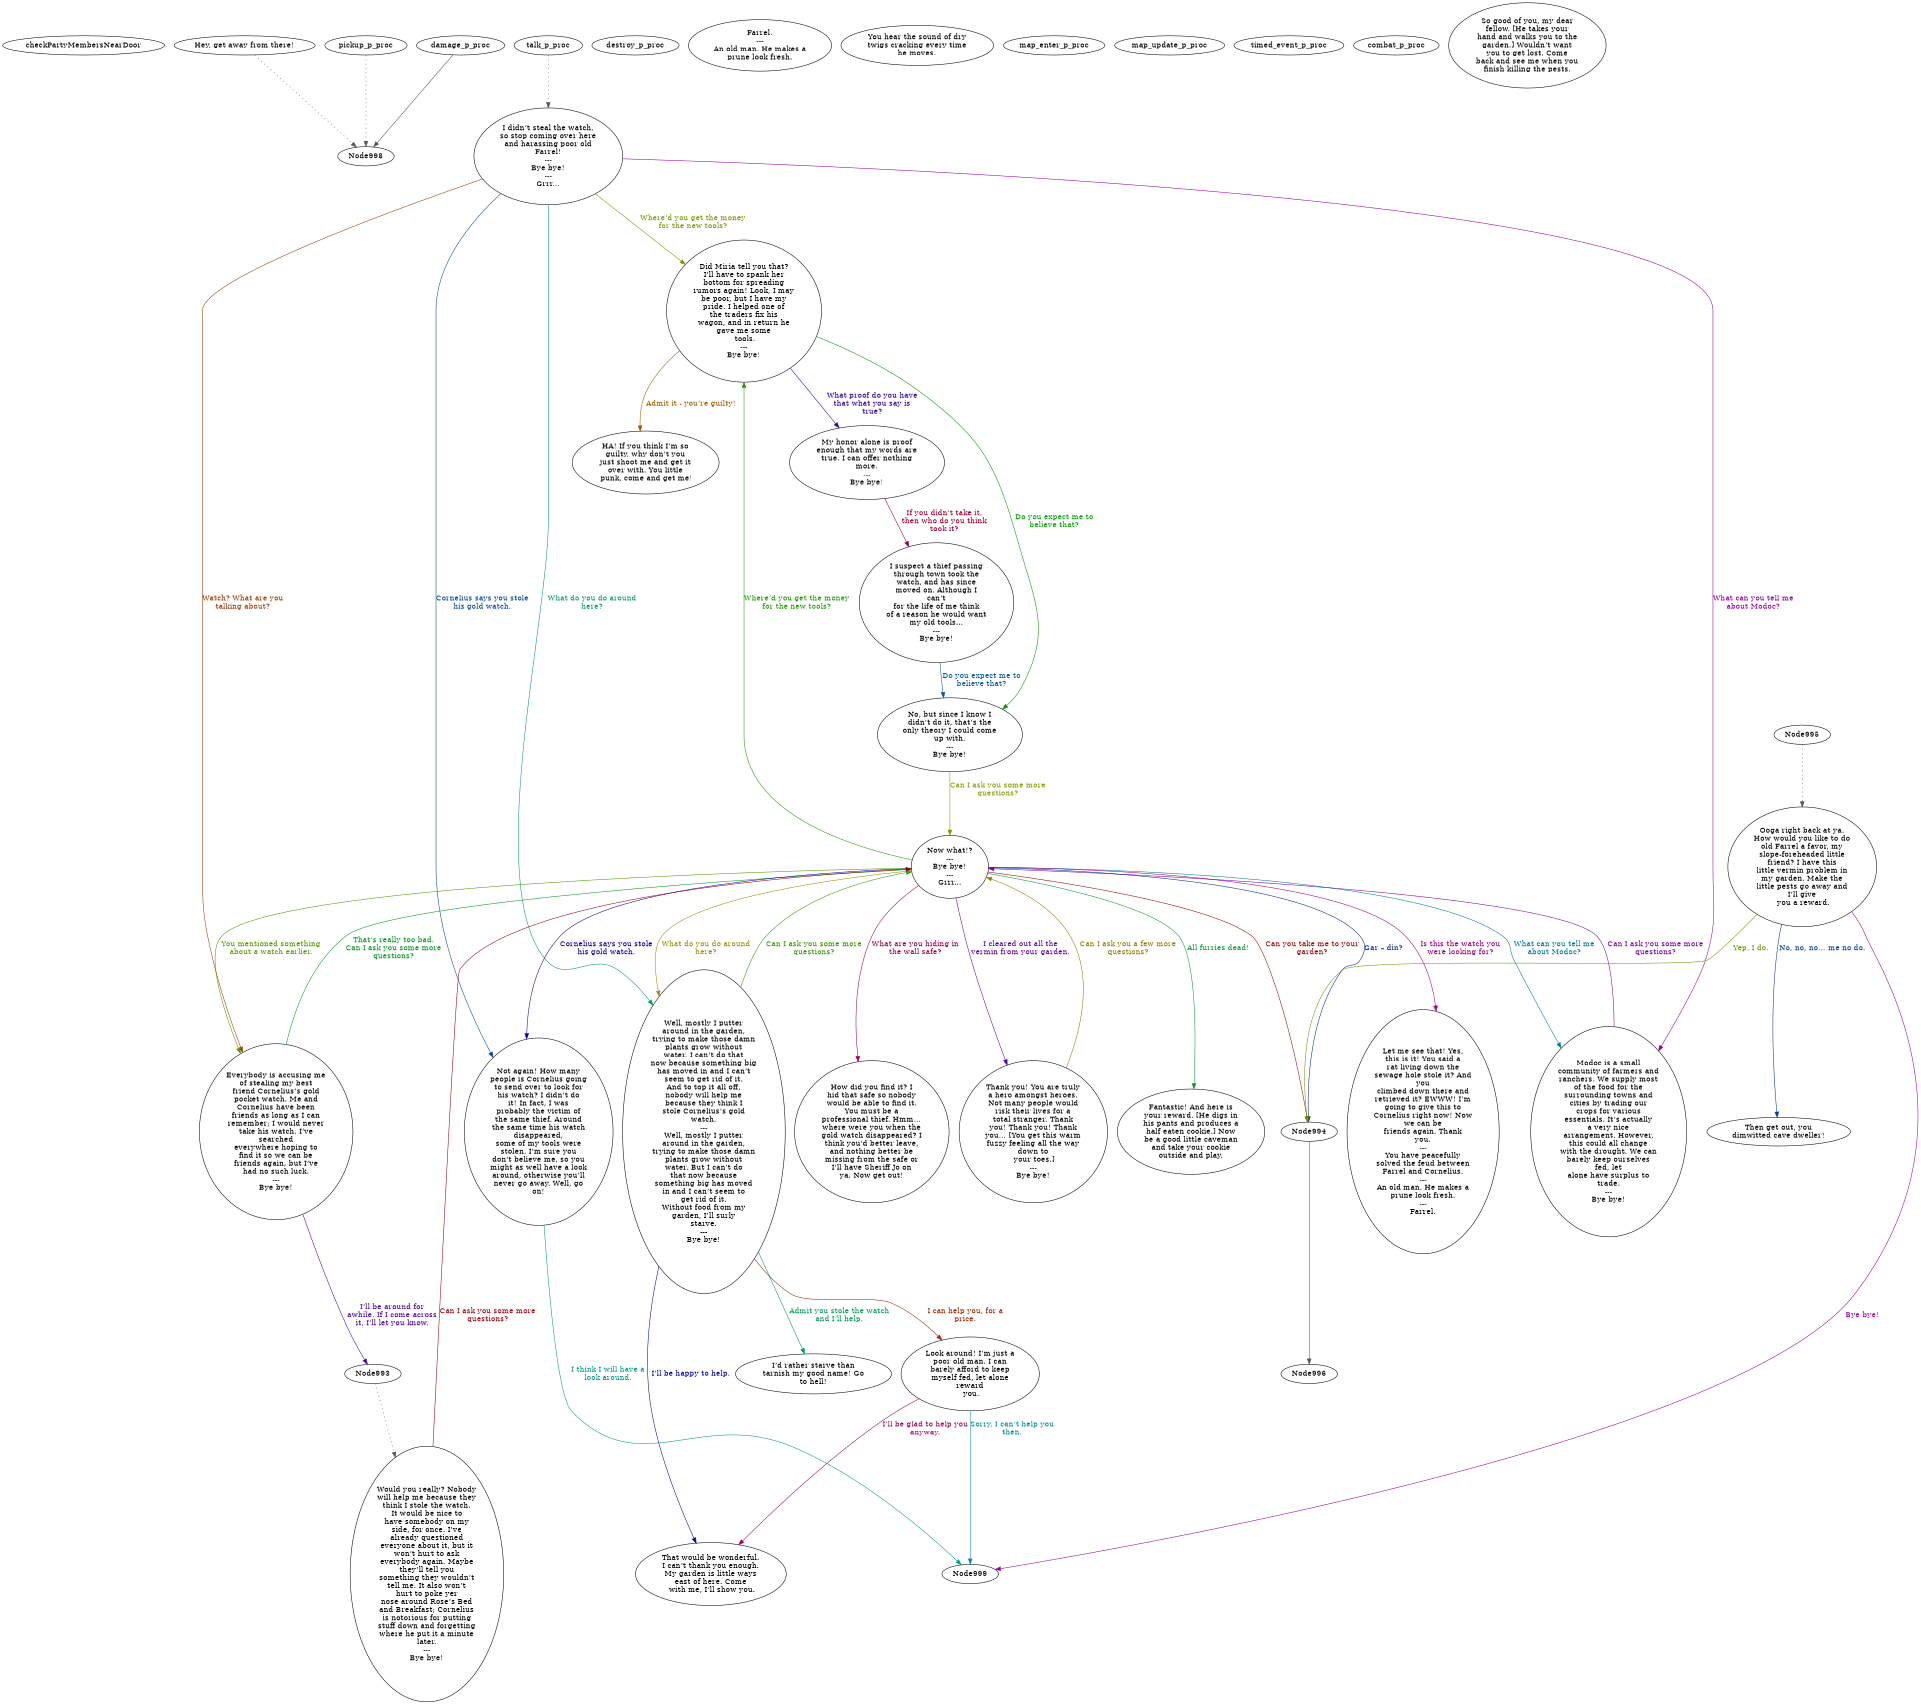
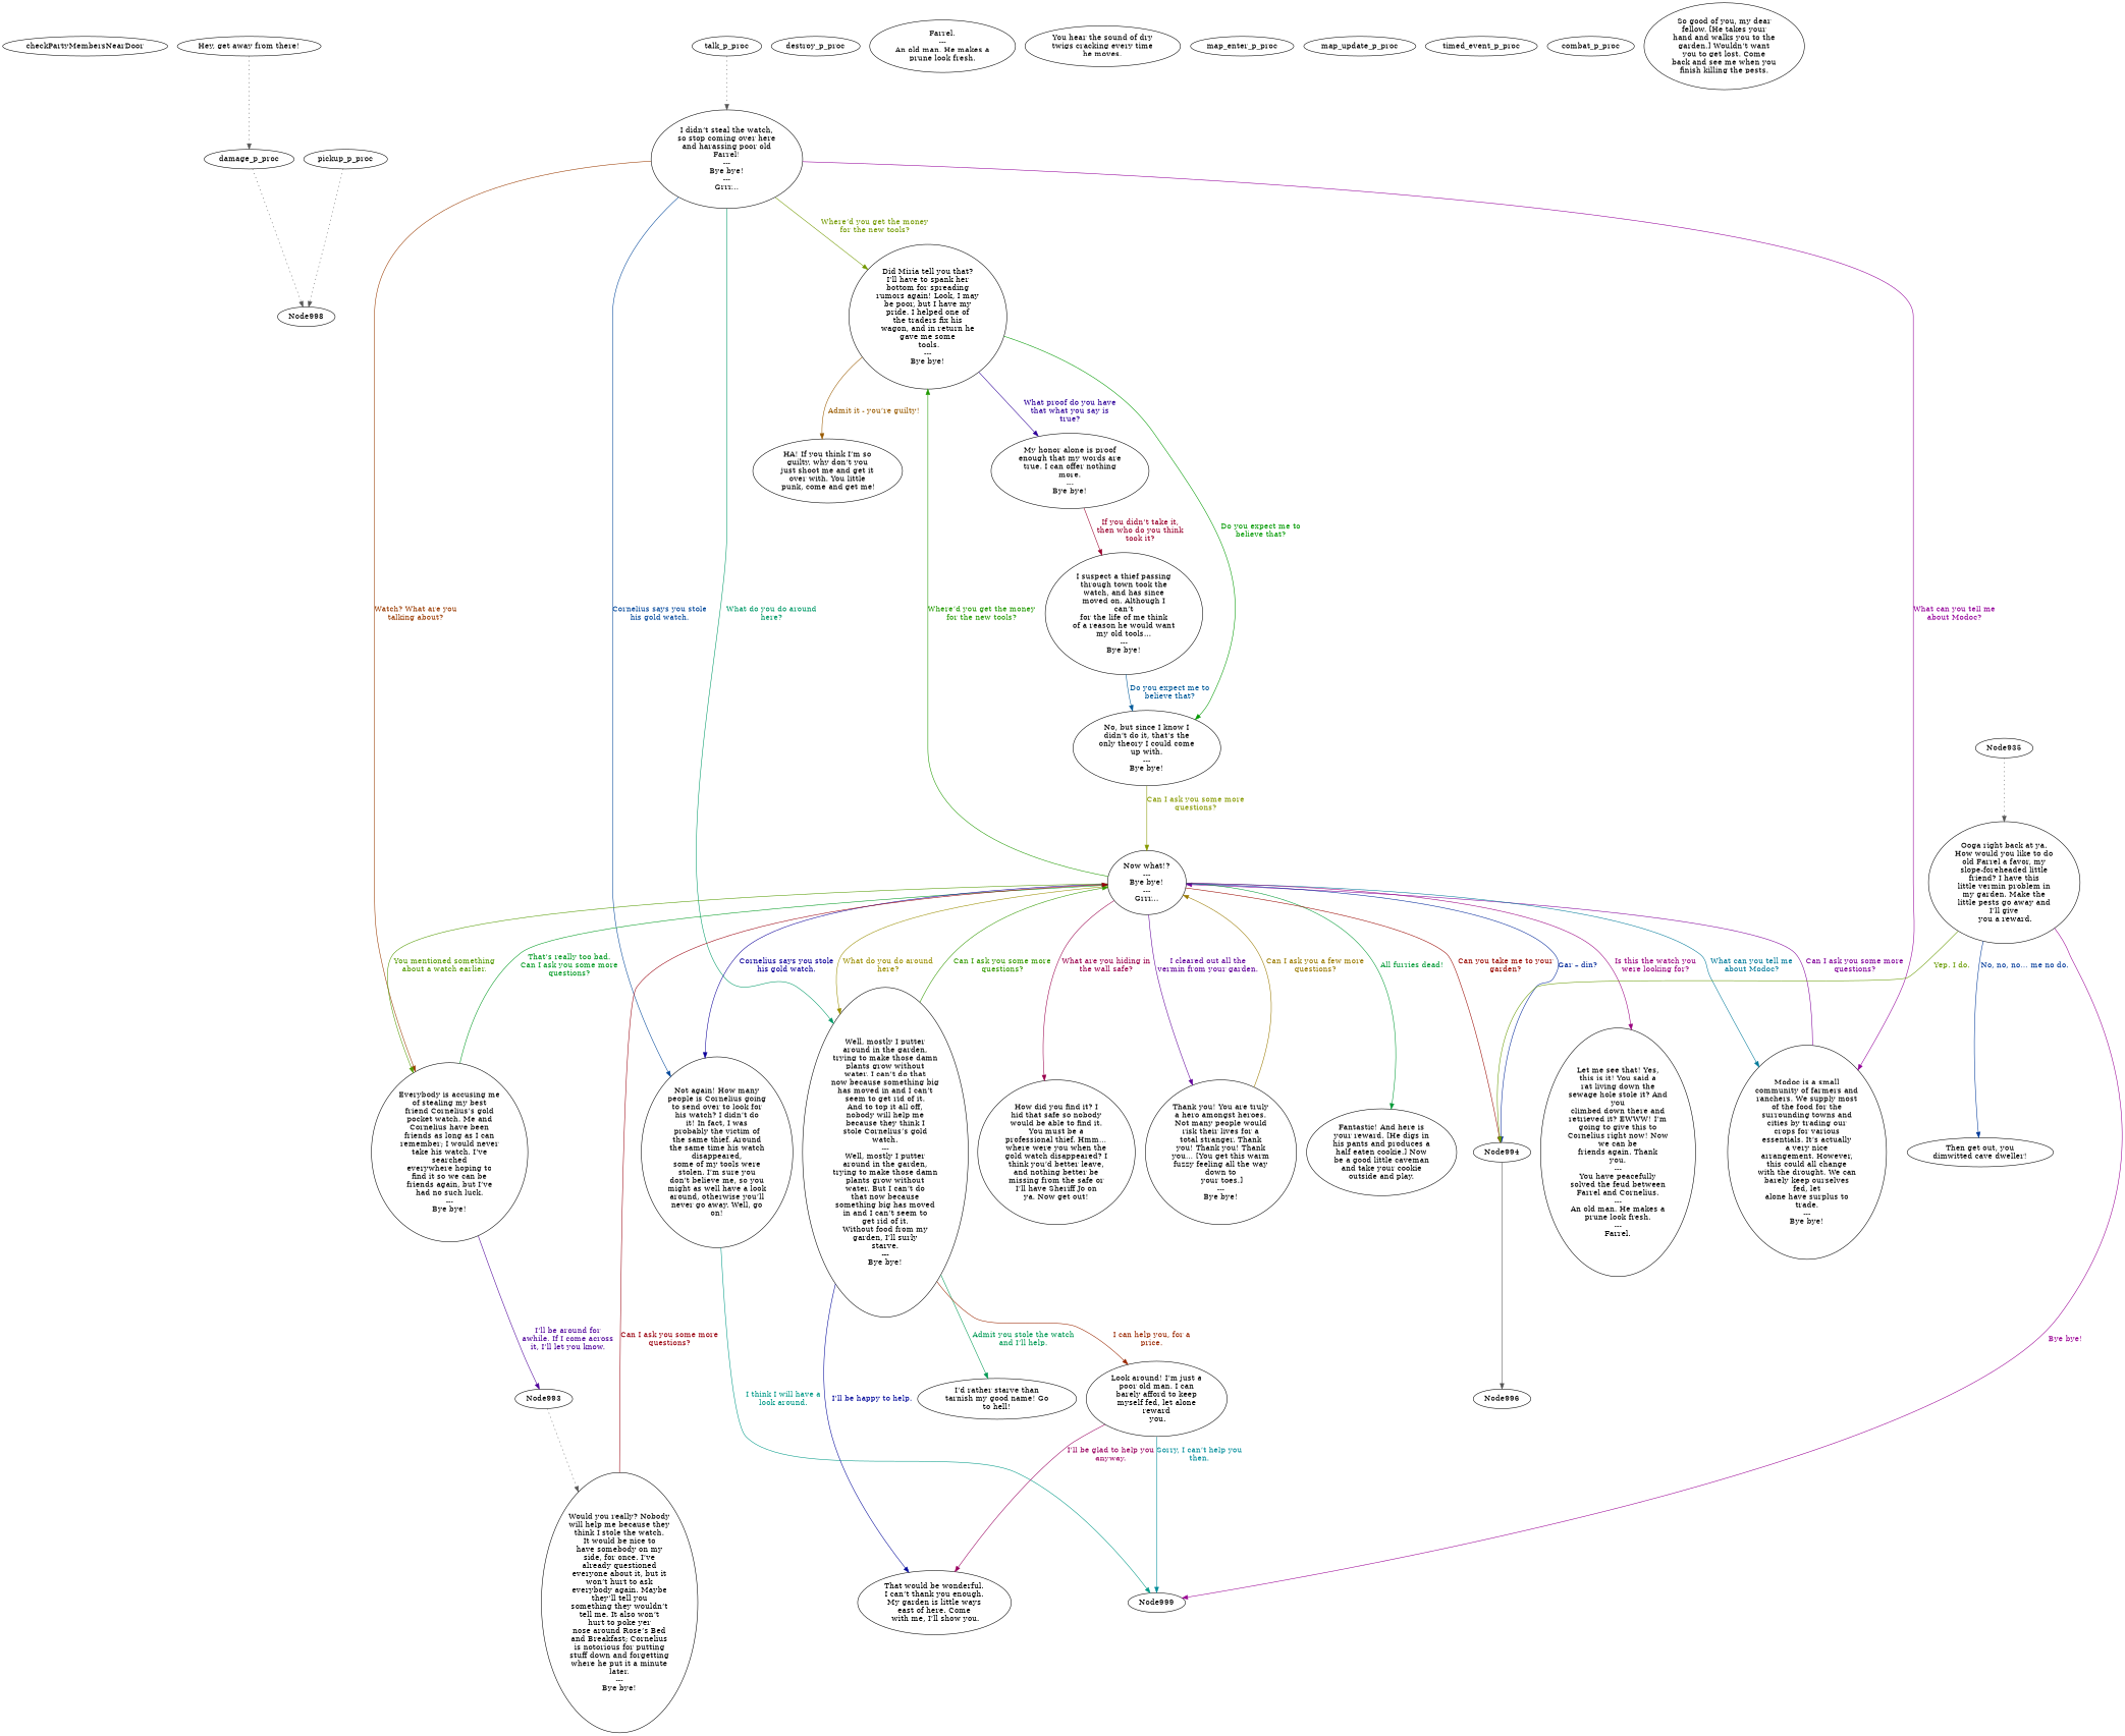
  digraph {
    node [color="#000000" fillcolor="#FFFFFF" style=filled]
    edge [color="#555555"]
    checkPartyMembersNearDoor
    n2 [label="Hey, get away from there!"]
    Node998
    pickup_p_proc
    n5 [label="I didn’t steal the watch,\nso stop coming over here\nand harassing poor old\nFarrel!\n---\nBye bye!\n---\nGrrr..."]
    talk_p_proc
    n7 [label="Not again! How many\npeople is Cornelius going\nto send over to look for\nhis watch? I didn’t do\nit! In fact, I was\nprobably the victim of\nthe same thief. Around\nthe same time his watch\ndisappeared,\nsome of my tools were\nstolen. I’m sure you\ndon’t believe me, so you\nmight as well have a look\naround, otherwise you’ll\nnever go away. Well, go\non!"]
    n8 [label="Did Miria tell you that?\nI’ll have to spank her\nbottom for spreading\nrumors again! Look, I may\nbe poor, but I have my\npride. I helped one of\nthe traders fix his\nwagon, and in return he\ngave me some\n tools.\n---\nBye bye!"]
    n9 [label="Modoc is a small\ncommunity of farmers and\nranchers. We supply most\nof the food for the\nsurrounding towns and\ncities by trading our\ncrops for various\nessentials. It’s actually\na very nice\narrangement. However,\nthis could all change\nwith the drought. We can\nbarely keep ourselves\nfed, let\nalone have surplus to\ntrade.\n---\nBye bye!"]
    n10 [label="Well, mostly I putter\naround in the garden,\ntrying to make those damn\nplants grow without\nwater. I can’t do that\nnow because something big\nhas moved in and I can’t\nseem to get rid of it.\nAnd to top it all off,\nnobody will help me\nbecause they think I\nstole Cornelius’s gold\nwatch.\n---\nWell, mostly I putter\naround in the garden,\ntrying to make those damn\nplants grow without\nwater. But I can’t do\nthat now because\nsomething big has moved\nin and I can’t seem to\nget rid of it.\nWithout food from my\ngarden, I’ll surly\nstarve.\n---\nBye bye!"]
    n11 [label="Everybody is accusing me\nof stealing my best\nfriend Cornelius’s gold\npocket watch. Me and\nCornelius have been\nfriends as long as I can\nremember; I would never\ntake his watch. I’ve\nsearched\neverywhere hoping to\nfind it so we can be\nfriends again, but I’ve\nhad no such luck.\n---\nBye bye!"]
    n12 [label="Now what!?\n---\nBye bye!\n---\nGrrr..."]
    n13 [label="How did you find it? I\nhid that safe so nobody\nwould be able to find it.\nYou must be a\nprofessional thief. Hmm…\nwhere were you when the\ngold watch disappeared? I\nthink you’d better leave,\nand nothing better be\nmissing from the safe or\nI’ll have Sheriff Jo on\nya. Now get out!"]
    n14 [label="Thank you! You are truly\na hero amongst heroes.\nNot many people would\nrisk their lives for a\ntotal stranger. Thank\nyou! Thank you! Thank\nyou… [You get this warm\nfuzzy feeling all the way\ndown to\n your toes.]\n---\nBye bye!"]
    n15 [label="Fantastic! And here is\nyour reward. [He digs in\nhis pants and produces a\nhalf eaten cookie.] Now\nbe a good little caveman\nand take your cookie\noutside and play."]
    Node994
    n17 [label="Let me see that! Yes,\nthis is it! You said a\nrat living down the\nsewage hole stole it? And\nyou\nclimbed down there and\nretrieved it? EWWW! I’m\ngoing to give this to\nCornelius right now! Now\nwe can be\nfriends again. Thank\nyou.\n---\nYou have peacefully\nsolved the feud between\nFarrel and Cornelius.\n---\nAn old man. He makes a\nprune look fresh.\n---\nFarrel."]
    Node999
    n19 [label="HA! If you think I’m so\nguilty, why don’t you\njust shoot me and get it\nover with. You little\n punk, come and get me!"]
    n20 [label="My honor alone is proof\nenough that my words are\ntrue. I can offer nothing\nmore.\n---\nBye bye!"]
    n21 [label="No, but since I know I\ndidn’t do it, that’s the\nonly theory I could come\nup with.\n---\nBye bye!"]
    n22 [label="I’d rather starve than\ntarnish my good name! Go\nto hell!"]
    n23 [label="Look around! I’m just a\npoor old man. I can\nbarely afford to keep\nmyself fed, let alone\nreward\n you."]
    n24 [label="That would be wonderful.\nI can’t thank you enough.\nMy garden is little ways\neast of here. Come\n with me, I’ll show you."]
    Node993
    Node996
    destroy_p_proc
    n28 [label="Farrel.\n---\nAn old man. He makes a\nprune look fresh."]
    n29 [label="You hear the sound of dry\ntwigs cracking every time\nhe moves."]
    damage_p_proc
    map_enter_p_proc
    map_update_p_proc
    timed_event_p_proc
    combat_p_proc
    n35 [label="I suspect a thief passing\nthrough town took the\nwatch, and has since\nmoved on. Although I\ncan’t\nfor the life of me think\nof a reason he would want\nmy old tools...\n---\nBye bye!"]
    n36 [label="Would you really? Nobody\nwill help me because they\nthink I stole the watch.\nIt would be nice to\nhave somebody on my\nside, for once. I’ve\nalready questioned\neveryone about it, but it\nwon’t hurt to ask\neverybody again. Maybe\nthey’ll tell you\nsomething they wouldn’t\ntell me. It also won’t\nhurt to poke yer\nnose around Rose’s Bed\nand Breakfast; Cornelius\nis notorious for putting\nstuff down and forgetting\nwhere he put it a minute\nlater.\n---\nBye bye!"]
    n37 [label="Ooga right back at ya.\nHow would you like to do\nold Farrel a favor, my\nslope-foreheaded little\nfriend? I have this\nlittle vermin problem in\nmy garden. Make the\nlittle pests go away and\nI’ll give\n you a reward."]
    n38 [label="Then get out, you\ndimwitted cave dweller!"]
    n39 [label="So good of you, my dear\nfellow. [He takes your\nhand and walks you to the\ngarden.] Wouldn’t want\nyou to get lost. Come\nback and see me when you\nfinish killing the pests."]
-   Node995
-   n2 -> Node998 [style=dotted]
+   Node995 [label=Node935]
+   n2 -> damage_p_proc [style=dotted]
    pickup_p_proc -> Node998 [style=dotted]
    n5 -> n7 [color="#004599" fontcolor="#004599" label="Cornelius says you stole\nhis gold watch."]
    n5 -> n8 [color="#729900" fontcolor="#729900" label="Where’d you get the money\nfor the new tools?"]
    n5 -> n9 [color="#930099" fontcolor="#930099" label="What can you tell me\nabout Modoc?"]
    n5 -> n10 [color="#009967" fontcolor="#009967" label="What do you do around\nhere?"]
    n5 -> n11 [color="#993A00" fontcolor="#993A00" label="Watch? What are you\ntalking about?"]
    talk_p_proc -> n5 [style=dotted]
    n7 -> Node999 [color="#009986" fontcolor="#009986" label="I think I will have a\nlook around."]
    n8 -> n19 [color="#995A00" fontcolor="#995A00" label="Admit it - you’re guilty!"]
    n8 -> n20 [color="#2D0099" fontcolor="#2D0099" label="What proof do you have\nthat what you say is\ntrue?"]
    n8 -> n21 [color="#009900" fontcolor="#009900" label="Do you expect me to\nbelieve that?"]
    n9 -> n12 [color="#800099" fontcolor="#800099" label="Can I ask you some more\nquestions?"]
    n10 -> n12 [color="#339900" fontcolor="#339900" label="Can I ask you some more\nquestions?"]
    n10 -> n22 [color="#009953" fontcolor="#009953" label="Admit you stole the watch\nand I’ll help."]
    n10 -> n23 [color="#992600" fontcolor="#992600" label="I can help you, for a\nprice."]
    n10 -> n24 [color="#000699" fontcolor="#000699" label="I’ll be happy to help."]
    n11 -> n12 [color="#009920" fontcolor="#009920" label="That’s really too bad.\nCan I ask you some more\nquestions?"]
    n11 -> Node993 [color="#4D0099" fontcolor="#4D0099" label="I’ll be around for\nawhile. If I come across\nit, I’ll let you know."]
    n12 -> n7 [color="#0D0099" fontcolor="#0D0099" label="Cornelius says you stole\nhis gold watch."]
    n12 -> n8 [color="#1F9900" fontcolor="#1F9900" label="Where’d you get the money\nfor the new tools?"]
    n12 -> n9 [color="#007999" fontcolor="#007999" label="What can you tell me\nabout Modoc?"]
    n12 -> n10 [color="#998D00" fontcolor="#998D00" label="What do you do around\nhere?"]
    n12 -> n11 [color="#529900" fontcolor="#529900" label="You mentioned something\nabout a watch earlier."]
    n12 -> n13 [color="#99004C" fontcolor="#99004C" label="What are you hiding in\nthe wall safe?"]
    n12 -> n14 [color="#600099" fontcolor="#600099" label="I cleared out all the\nvermin from your garden."]
    n12 -> n15 [color="#009934" fontcolor="#009934" label="All furries dead!"]
    n12 -> Node994 [color="#990700" fontcolor="#990700" label="Can you take me to your\ngarden?"]
    n12 -> Node994 [color="#002699" fontcolor="#002699" label="Gar – din?"]
    n12 -> n17 [color="#99007F" fontcolor="#99007F" label="Is this the watch you\nwere looking for?"]
    n14 -> n12 [color="#997900" fontcolor="#997900" label="Can I ask you a few more\nquestions?"]
    Node994 -> Node996 [style=solid]
    n20 -> n35 [color="#99002C" fontcolor="#99002C" label="If you didn’t take it,\nthen who do you think\ntook it?"]
    n21 -> n12 [color="#869900" fontcolor="#869900" label="Can I ask you some more\nquestions?"]
    n23 -> Node999 [color="#008C99" fontcolor="#008C99" label="Sorry, I can’t help you\nthen."]
    n23 -> n24 [color="#99005F" fontcolor="#99005F" label="I’ll be glad to help you\nanyway."]
    Node993 -> n36 [style=dotted]
-   damage_p_proc -> Node998 [style=solid]
+   damage_p_proc -> Node998 [style=dotted]
    n35 -> n21 [color="#005999" fontcolor="#005999" label="Do you expect me to\nbelieve that?"]
    n36 -> n12 [color="#99000D" fontcolor="#99000D" label="Can I ask you some more\nquestions?"]
    n37 -> Node994 [color="#669900" fontcolor="#669900" label="Yep. I do."]
    n37 -> Node999 [color="#990093" fontcolor="#990093" label="Bye bye!"]
    n37 -> n38 [color="#003999" fontcolor="#003999" label="No, no, no… me no do."]
    Node995 -> n37 [style=dotted]
  }
